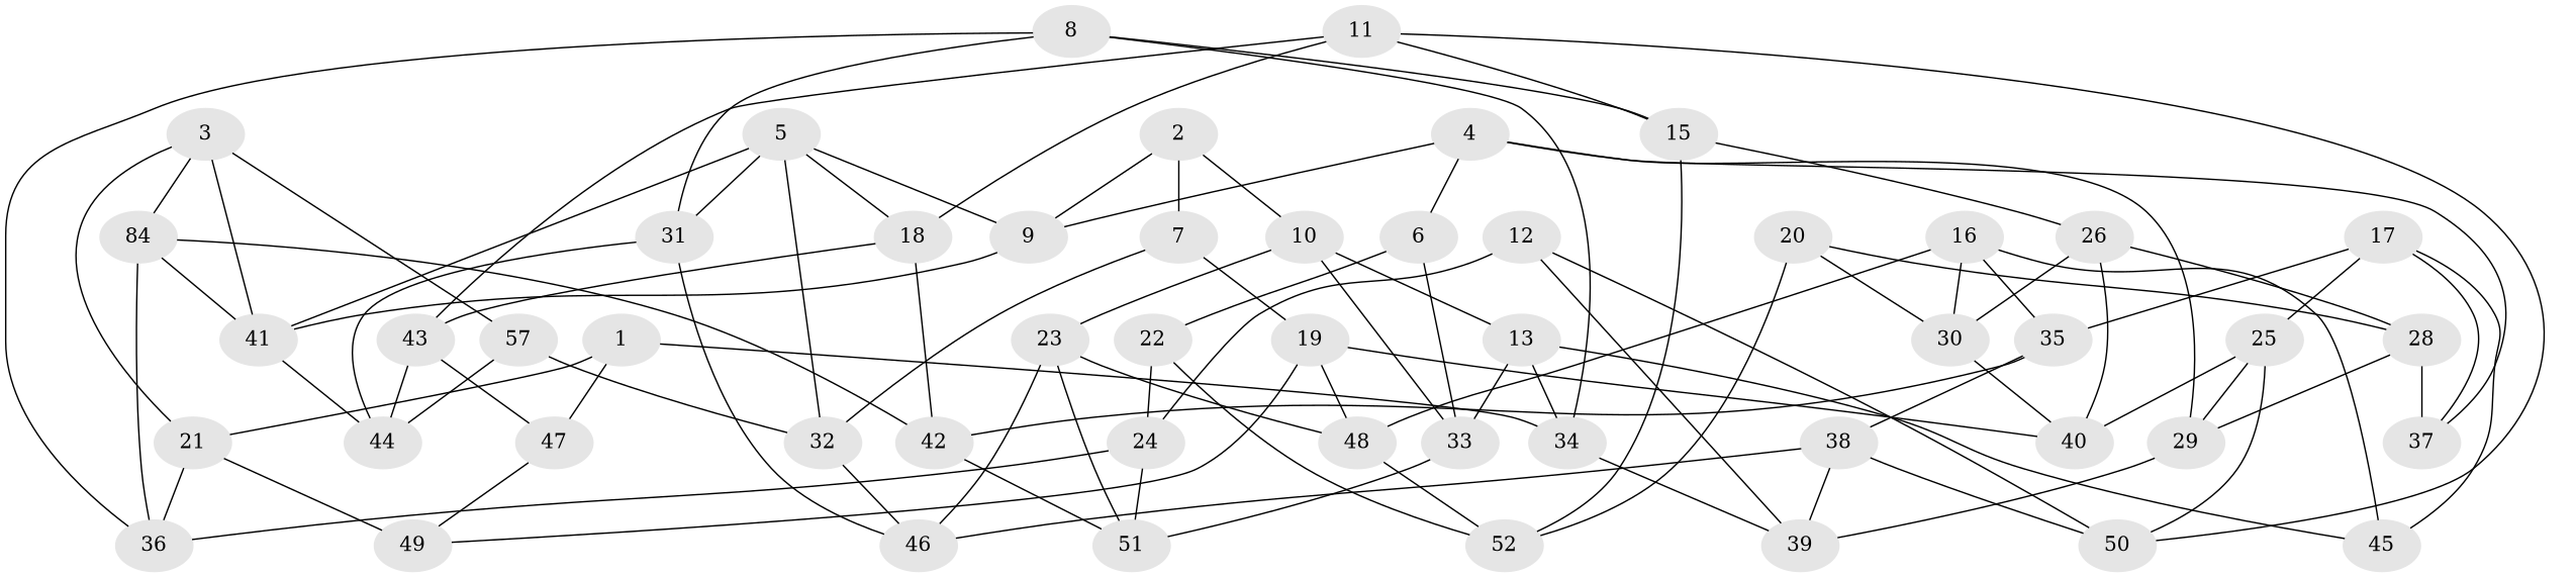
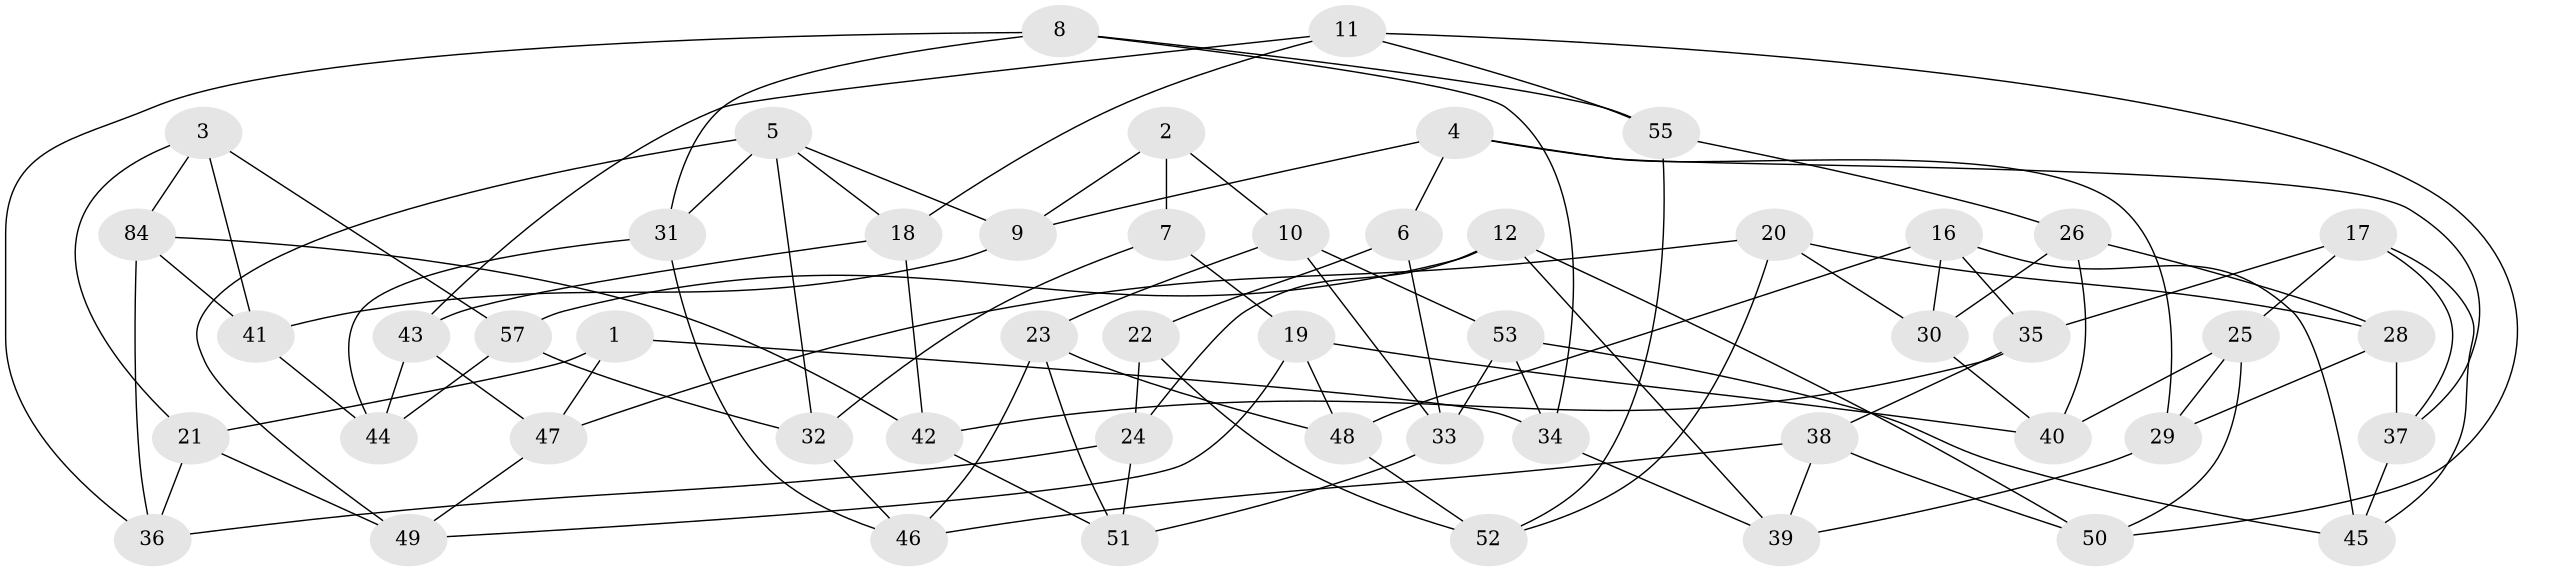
  graph {
    node [color=gray90 style=filled]
    1
    21
    34
    47
    6
    22
    33
    49
    36
    39
    2
    7
    9
    10
    32
    19
    41
-   13
+   13 [label=53]
    23
    24
    52
    3
    n23 [label=84]
    n24 [label=57]
    42
    44
    4
    29
    37
    45
    5
    18
    31
    43
    46
    51
    48
    40
    8
-   15
+   15 [label=55]
    26
    11
    50
    12
    30
    28
    16
    35
    38
    17
    25
    20
    1 -- 21
    1 -- 34
    1 -- 47
    21 -- 49
    21 -- 36
    34 -- 39
    47 -- 49
    6 -- 22
    6 -- 33
    22 -- 24
    22 -- 52
    33 -- 51
    2 -- 7
    2 -- 9
    2 -- 10
    7 -- 32
    7 -- 19
    9 -- 41
    10 -- 33
    10 -- 13
    10 -- 23
    32 -- 46
    19 -- 49
    19 -- 48
    19 -- 40
    41 -- 44
    13 -- 34
    13 -- 33
    13 -- 45
    23 -- 46
    23 -- 51
    23 -- 48
    24 -- 36
    24 -- 51
    3 -- 21
    3 -- 41
    3 -- n23
    3 -- n24
    n23 -- 36
    n23 -- 41
    n23 -- 42
    n24 -- 32
    n24 -- 44
    42 -- 51
    4 -- 6
    4 -- 9
    4 -- 29
    4 -- 37
    29 -- 39
-   5 -- 41
+   37 -- 45
+   5 -- 49
    5 -- 9
    5 -- 32
    5 -- 18
    5 -- 31
    18 -- 42
    18 -- 43
    31 -- 44
    31 -- 46
    43 -- 47
    43 -- 44
    48 -- 52
    8 -- 34
    8 -- 36
    8 -- 31
    8 -- 15
    15 -- 52
    15 -- 26
    26 -- 40
    26 -- 30
    26 -- 28
    11 -- 18
    11 -- 43
    11 -- 15
    11 -- 50
    12 -- 39
    12 -- 24
+   12 -- n24
    12 -- 50
    30 -- 40
    28 -- 29
    28 -- 37
    16 -- 45
    16 -- 48
    16 -- 30
    16 -- 35
    35 -- 42
    35 -- 38
    38 -- 39
    38 -- 46
    38 -- 50
    17 -- 37
    17 -- 45
    17 -- 35
    17 -- 25
    25 -- 29
    25 -- 40
    25 -- 50
+   20 -- 47
    20 -- 52
    20 -- 30
    20 -- 28
  }
